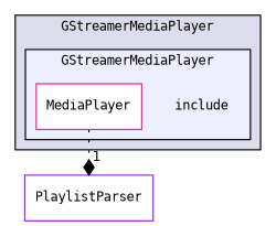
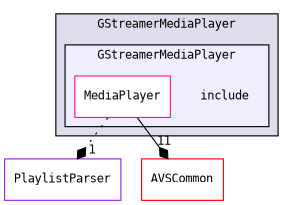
  digraph {
    compound=true
    fontname="DejaVu Sans Mono"
    node [color=purple fontname="DejaVu Sans Mono" fontsize=10 shape=box fillcolor=white style=filled]
    edge [arrowhead=diamond fontname="DejaVu Sans Mono" labeldistance=1.5 labelfontname=Helvetica labelfontsize=10]
    n1 [label=include shape=plaintext fillcolor="" style=""]
    n2 [color=deeppink label=MediaPlayer]
    n3 [label=PlaylistParser]
+   n4 [color=red label=AVSCommon]
    subgraph cluster_1 {
      bgcolor="#ddddee"
      fontsize=10
      label=GStreamerMediaPlayer
      pencolor=black
      subgraph cluster_2 {
        bgcolor="#eeeeff"
        fontsize=10
        label=GStreamerMediaPlayer
        pencolor=black
        n1
        n2
      }
    }
    n2 -> n3 [headlabel=1 style=dotted]
+   n2 -> n4 [headlabel=11 style=solid]
  }
